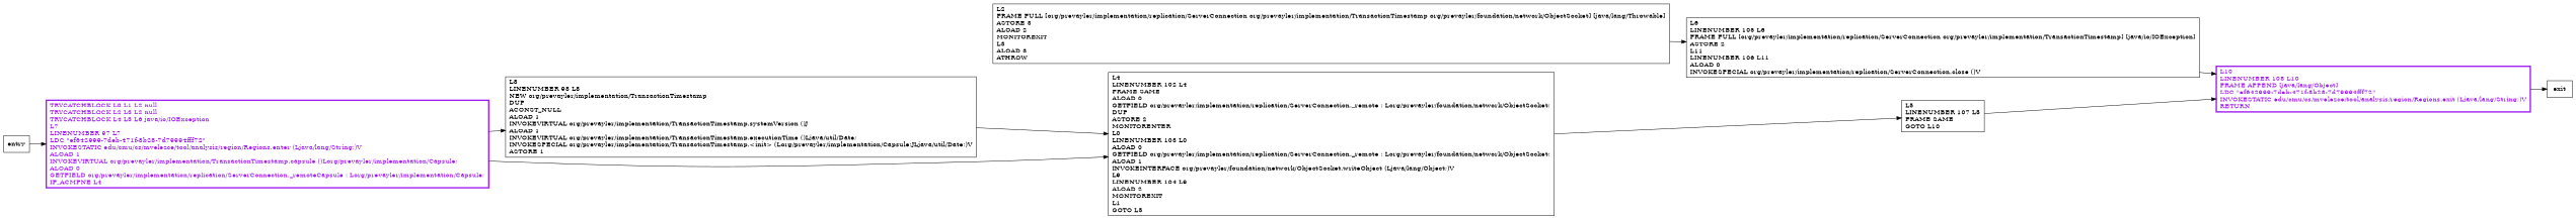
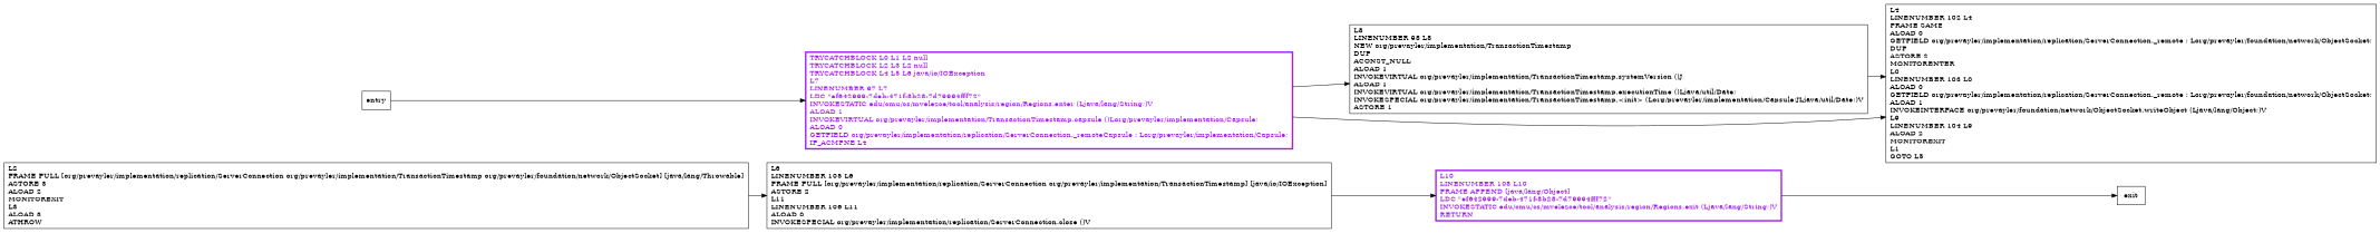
  digraph {
    rankdir=LR
    node [shape=record]
    n1 [label="L2\lFRAME FULL [org/prevayler/implementation/replication/ServerConnection org/prevayler/implementation/TransactionTimestamp org/prevayler/foundation/network/ObjectSocket] [java/lang/Throwable]\lASTORE 3\lALOAD 2\lMONITOREXIT\lL3\lALOAD 3\lATHROW\l"]
    n2 [label="L6\lLINENUMBER 105 L6\lFRAME FULL [org/prevayler/implementation/replication/ServerConnection org/prevayler/implementation/TransactionTimestamp] [java/io/IOException]\lASTORE 2\lL11\lLINENUMBER 106 L11\lALOAD 0\lINVOKESPECIAL org/prevayler/implementation/replication/ServerConnection.close ()V\l"]
    n3 [color=purple fontcolor=purple label="L10\lLINENUMBER 108 L10\lFRAME APPEND [java/lang/Object]\lLDC \"ef642999-7deb-471f-8b28-7d79994fff72\"\lINVOKESTATIC edu/cmu/cs/mvelezce/tool/analysis/region/Regions.exit (Ljava/lang/String;)V\lRETURN\l" penwidth=3]
    n4 [label="L8\lLINENUMBER 98 L8\lNEW org/prevayler/implementation/TransactionTimestamp\lDUP\lACONST_NULL\lALOAD 1\lINVOKEVIRTUAL org/prevayler/implementation/TransactionTimestamp.systemVersion ()J\lALOAD 1\lINVOKEVIRTUAL org/prevayler/implementation/TransactionTimestamp.executionTime ()Ljava/util/Date;\lINVOKESPECIAL org/prevayler/implementation/TransactionTimestamp.\<init\> (Lorg/prevayler/implementation/Capsule;JLjava/util/Date;)V\lASTORE 1\l"]
    n5 [label="L4\lLINENUMBER 102 L4\lFRAME SAME\lALOAD 0\lGETFIELD org/prevayler/implementation/replication/ServerConnection._remote : Lorg/prevayler/foundation/network/ObjectSocket;\lDUP\lASTORE 2\lMONITORENTER\lL0\lLINENUMBER 103 L0\lALOAD 0\lGETFIELD org/prevayler/implementation/replication/ServerConnection._remote : Lorg/prevayler/foundation/network/ObjectSocket;\lALOAD 1\lINVOKEINTERFACE org/prevayler/foundation/network/ObjectSocket.writeObject (Ljava/lang/Object;)V\lL9\lLINENUMBER 104 L9\lALOAD 2\lMONITOREXIT\lL1\lGOTO L5\l"]
    exit
    n7 [color=purple fontcolor=purple label="TRYCATCHBLOCK L0 L1 L2 null\lTRYCATCHBLOCK L2 L3 L2 null\lTRYCATCHBLOCK L4 L5 L6 java/io/IOException\lL7\lLINENUMBER 97 L7\lLDC \"ef642999-7deb-471f-8b28-7d79994fff72\"\lINVOKESTATIC edu/cmu/cs/mvelezce/tool/analysis/region/Regions.enter (Ljava/lang/String;)V\lALOAD 1\lINVOKEVIRTUAL org/prevayler/implementation/TransactionTimestamp.capsule ()Lorg/prevayler/implementation/Capsule;\lALOAD 0\lGETFIELD org/prevayler/implementation/replication/ServerConnection._remoteCapsule : Lorg/prevayler/implementation/Capsule;\lIF_ACMPNE L4\l" penwidth=3]
-   n8 [label="L5\lLINENUMBER 107 L5\lFRAME SAME\lGOTO L10\l"]
    entry
    n1 -> n2
    n2 -> n3
    n3 -> exit
    n4 -> n5
-   n5 -> n8
    n7 -> n4
    n7 -> n5
-   n8 -> n3
    entry -> n7
  }
